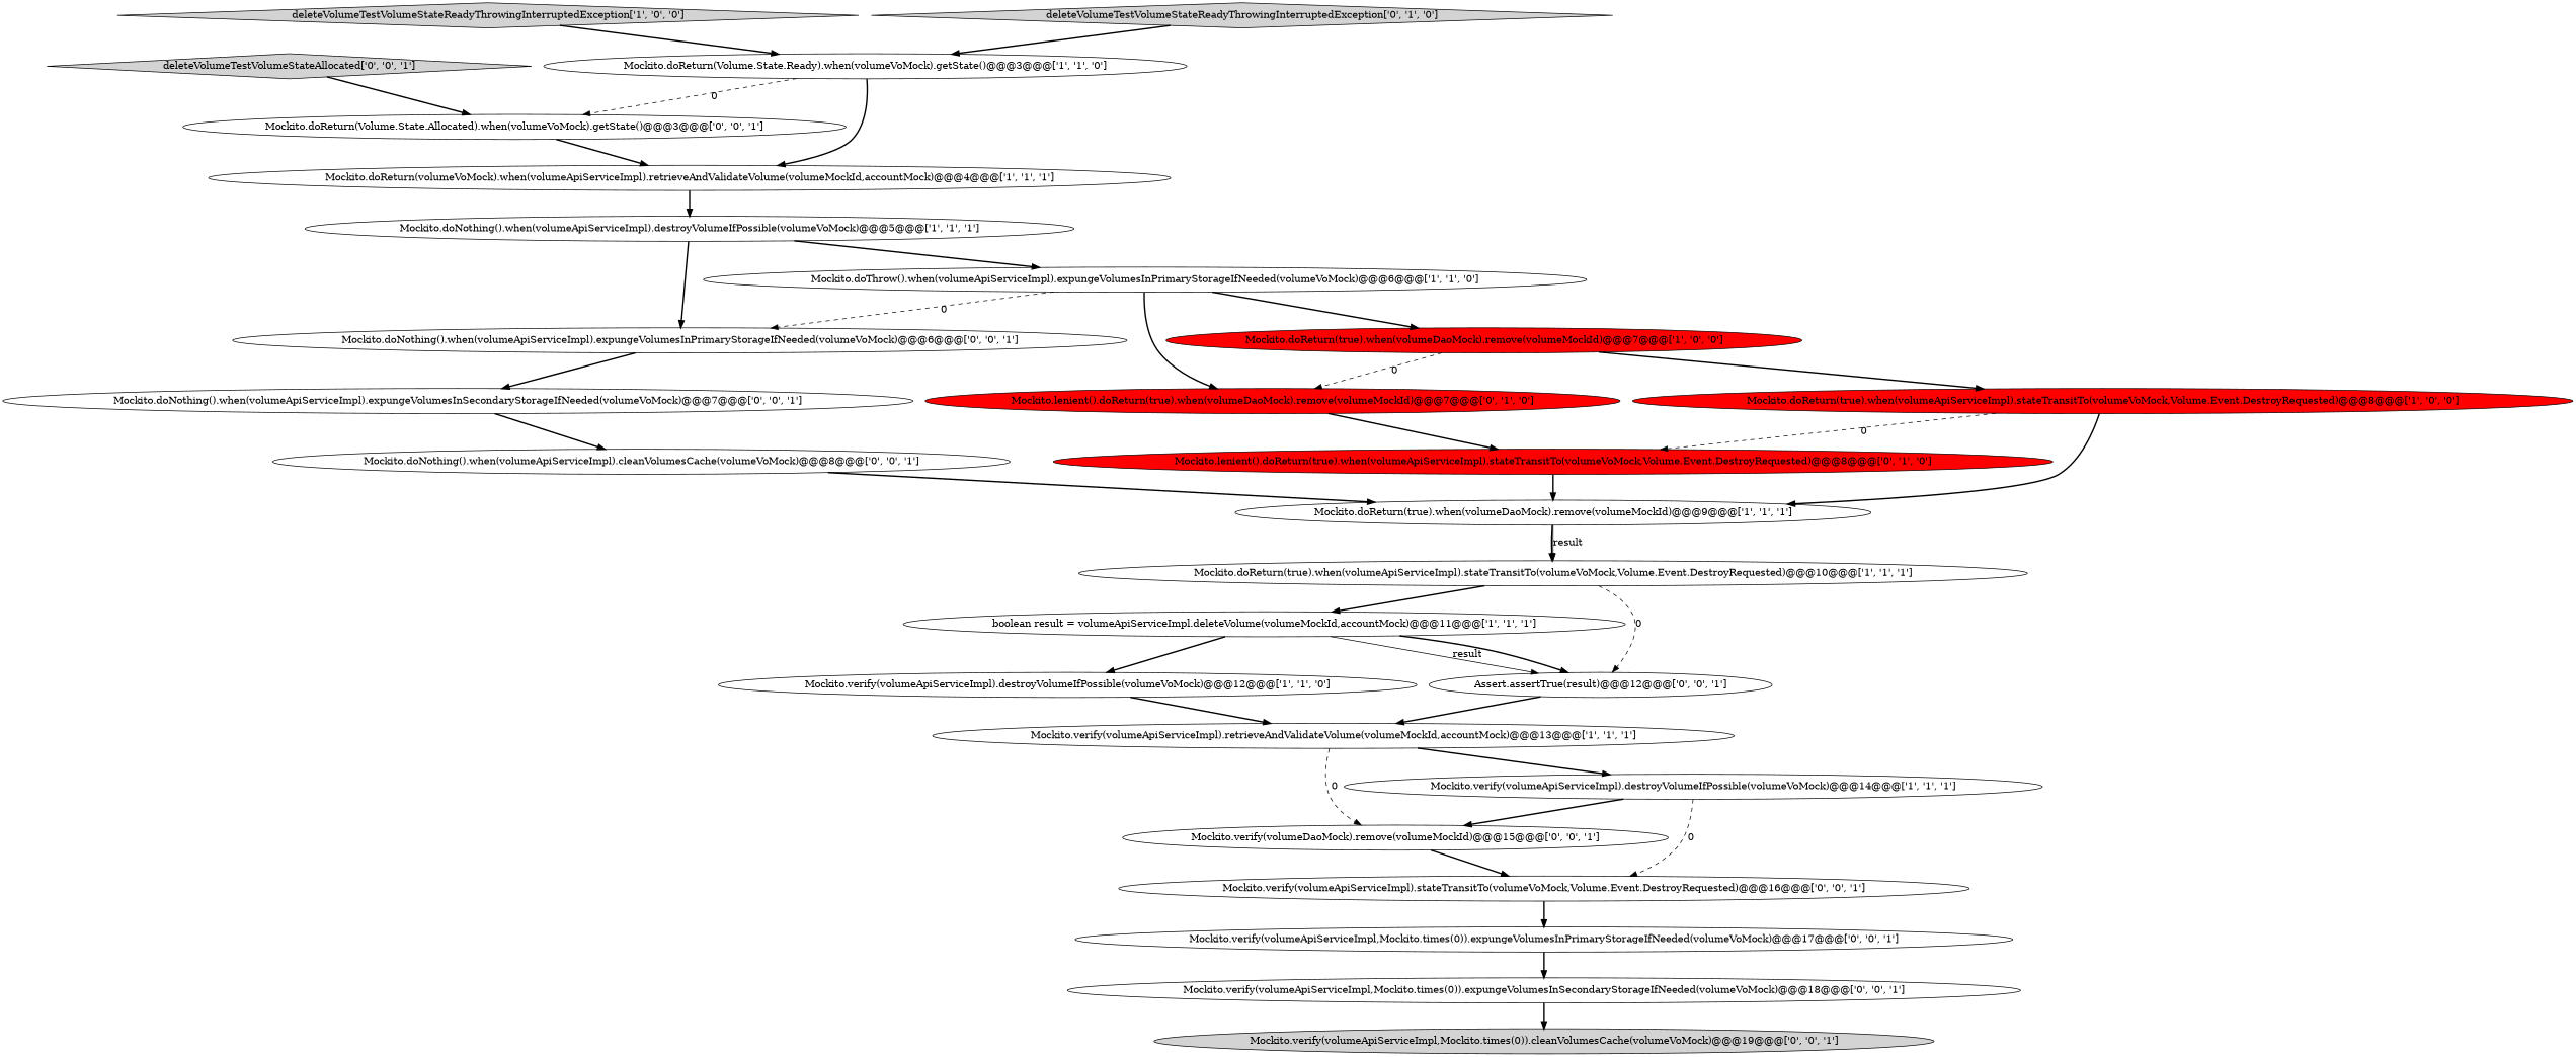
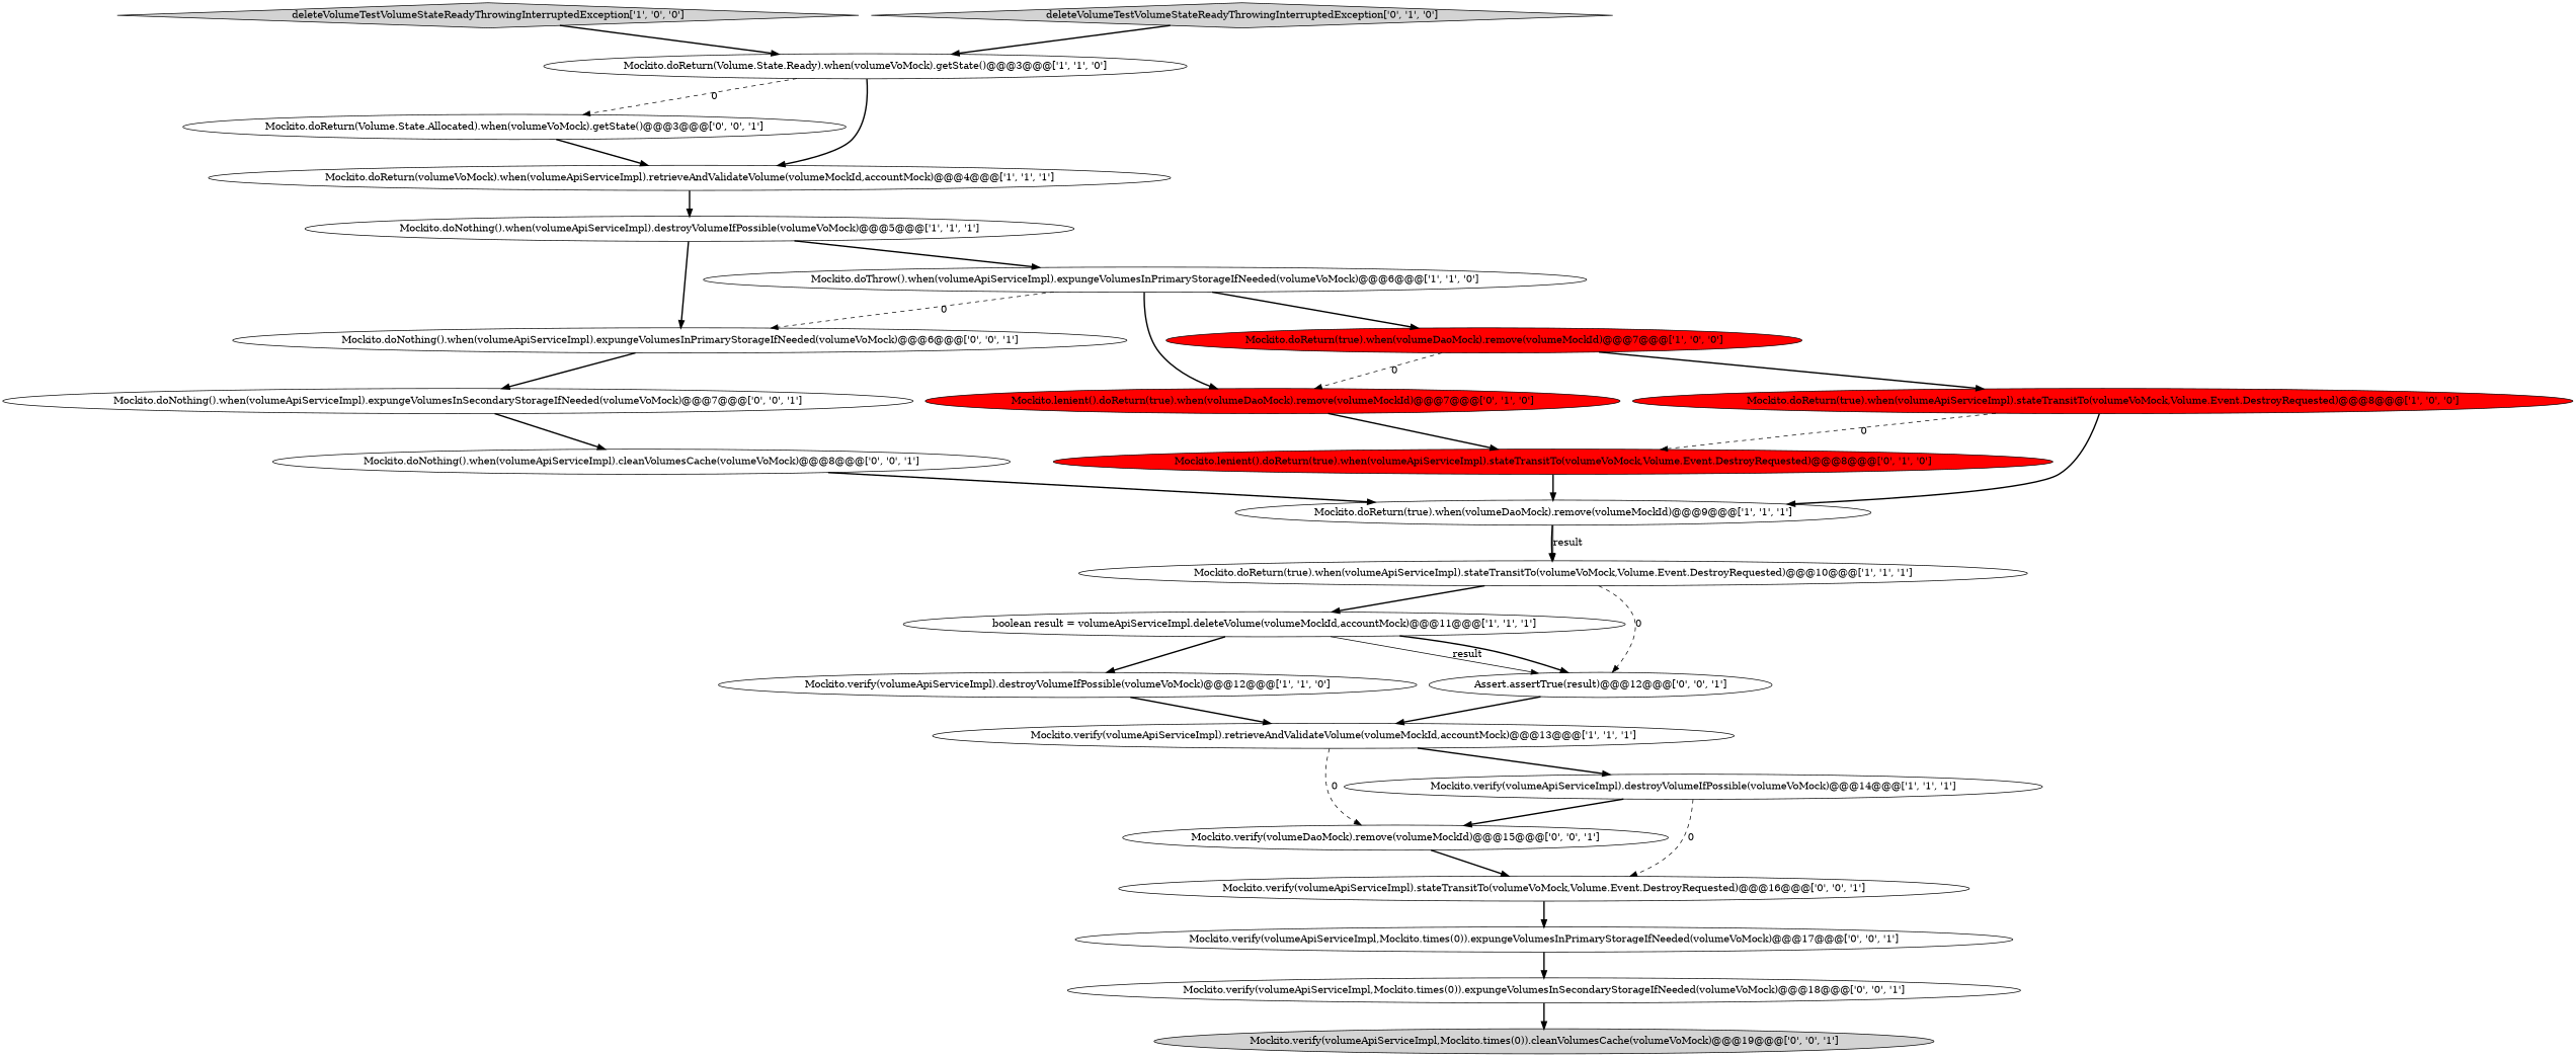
  digraph {
    node [fillcolor=white shape=ellipse style=filled]
    edge [style=bold]
    n1 [label="Mockito.verify(volumeDaoMock).remove(volumeMockId)@@@15@@@['0', '0', '1']"]
    n2 [label="Mockito.verify(volumeApiServiceImpl).stateTransitTo(volumeVoMock,Volume.Event.DestroyRequested)@@@16@@@['0', '0', '1']"]
    n3 [fillcolor=lightgray label="deleteVolumeTestVolumeStateReadyThrowingInterruptedException['1', '0', '0']" shape=diamond]
    n4 [label="Mockito.doReturn(Volume.State.Ready).when(volumeVoMock).getState()@@@3@@@['1', '1', '0']"]
    n5 [label="Mockito.doNothing().when(volumeApiServiceImpl).expungeVolumesInPrimaryStorageIfNeeded(volumeVoMock)@@@6@@@['0', '0', '1']"]
    n6 [label="Mockito.doNothing().when(volumeApiServiceImpl).expungeVolumesInSecondaryStorageIfNeeded(volumeVoMock)@@@7@@@['0', '0', '1']"]
    n7 [fillcolor=lightgray label="Mockito.verify(volumeApiServiceImpl,Mockito.times(0)).cleanVolumesCache(volumeVoMock)@@@19@@@['0', '0', '1']"]
    n8 [label="Mockito.verify(volumeApiServiceImpl).destroyVolumeIfPossible(volumeVoMock)@@@14@@@['1', '1', '1']"]
    n9 [fillcolor=lightgray label="deleteVolumeTestVolumeStateReadyThrowingInterruptedException['0', '1', '0']" shape=diamond]
    n10 [label="Mockito.doReturn(Volume.State.Allocated).when(volumeVoMock).getState()@@@3@@@['0', '0', '1']"]
    n11 [label="Mockito.doReturn(volumeVoMock).when(volumeApiServiceImpl).retrieveAndValidateVolume(volumeMockId,accountMock)@@@4@@@['1', '1', '1']"]
-   n12 [fillcolor=lightgray label="deleteVolumeTestVolumeStateAllocated['0', '0', '1']" shape=diamond]
    n13 [label="Mockito.doNothing().when(volumeApiServiceImpl).destroyVolumeIfPossible(volumeVoMock)@@@5@@@['1', '1', '1']"]
    n14 [label="Mockito.verify(volumeApiServiceImpl,Mockito.times(0)).expungeVolumesInPrimaryStorageIfNeeded(volumeVoMock)@@@17@@@['0', '0', '1']"]
    n15 [fillcolor=red label="Mockito.lenient().doReturn(true).when(volumeDaoMock).remove(volumeMockId)@@@7@@@['0', '1', '0']"]
    n16 [fillcolor=red label="Mockito.lenient().doReturn(true).when(volumeApiServiceImpl).stateTransitTo(volumeVoMock,Volume.Event.DestroyRequested)@@@8@@@['0', '1', '0']"]
    n17 [label="Mockito.doThrow().when(volumeApiServiceImpl).expungeVolumesInPrimaryStorageIfNeeded(volumeVoMock)@@@6@@@['1', '1', '0']"]
    n18 [fillcolor=red label="Mockito.doReturn(true).when(volumeDaoMock).remove(volumeMockId)@@@7@@@['1', '0', '0']"]
    n19 [label="boolean result = volumeApiServiceImpl.deleteVolume(volumeMockId,accountMock)@@@11@@@['1', '1', '1']"]
    n20 [label="Mockito.verify(volumeApiServiceImpl).destroyVolumeIfPossible(volumeVoMock)@@@12@@@['1', '1', '0']"]
    n21 [label="Assert.assertTrue(result)@@@12@@@['0', '0', '1']"]
    n22 [fillcolor=red label="Mockito.doReturn(true).when(volumeApiServiceImpl).stateTransitTo(volumeVoMock,Volume.Event.DestroyRequested)@@@8@@@['1', '0', '0']"]
    n23 [label="Mockito.verify(volumeApiServiceImpl).retrieveAndValidateVolume(volumeMockId,accountMock)@@@13@@@['1', '1', '1']"]
    n24 [label="Mockito.doReturn(true).when(volumeApiServiceImpl).stateTransitTo(volumeVoMock,Volume.Event.DestroyRequested)@@@10@@@['1', '1', '1']"]
    n25 [label="Mockito.verify(volumeApiServiceImpl,Mockito.times(0)).expungeVolumesInSecondaryStorageIfNeeded(volumeVoMock)@@@18@@@['0', '0', '1']"]
    n26 [label="Mockito.doReturn(true).when(volumeDaoMock).remove(volumeMockId)@@@9@@@['1', '1', '1']"]
    n27 [label="Mockito.doNothing().when(volumeApiServiceImpl).cleanVolumesCache(volumeVoMock)@@@8@@@['0', '0', '1']"]
    n1 -> n2
    n2 -> n14
    n3 -> n4
    n4 -> n10 [label=0 style=dashed]
    n4 -> n11
    n5 -> n6
    n6 -> n27
    n8 -> n1
    n8 -> n2 [label=0 style=dashed]
    n9 -> n4
    n10 -> n11
    n11 -> n13
-   n12 -> n10
    n13 -> n5
    n13 -> n17
    n14 -> n25
    n15 -> n16
    n16 -> n26
    n17 -> n5 [label=0 style=dashed]
    n17 -> n15
    n17 -> n18
    n18 -> n15 [label=0 style=dashed]
    n18 -> n22
    n19 -> n20
    n19 -> n21 [label=result style=solid]
    n19 -> n21
    n20 -> n23
    n21 -> n23
    n22 -> n16 [label=0 style=dashed]
    n22 -> n26
    n23 -> n1 [label=0 style=dashed]
    n23 -> n8
    n24 -> n19
    n24 -> n21 [label=0 style=dashed]
    n25 -> n7
    n26 -> n24
    n26 -> n24 [label=result style=solid]
    n27 -> n26
  }
